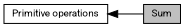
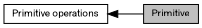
  digraph {
    rankdir=LR
    fontname=Roboto
    node [color=black fontname=Roboto fontsize=10 shape=record style=filled]
-   n1 [fillcolor=grey75 fontcolor=black height=0.2 label=Sum width=0.4]
+   n1 [fillcolor=grey75 fontcolor=black height=0.2 label=Primitive width=0.4]
    n2 [fillcolor=white height=0.2 label="Primitive operations" width=0.4]
    n2 -> n1 [dir=back fontname=Roboto fontsize=10 labelfontname=Helvetica labelfontsize=10 shape=plaintext style=solid]
  }
